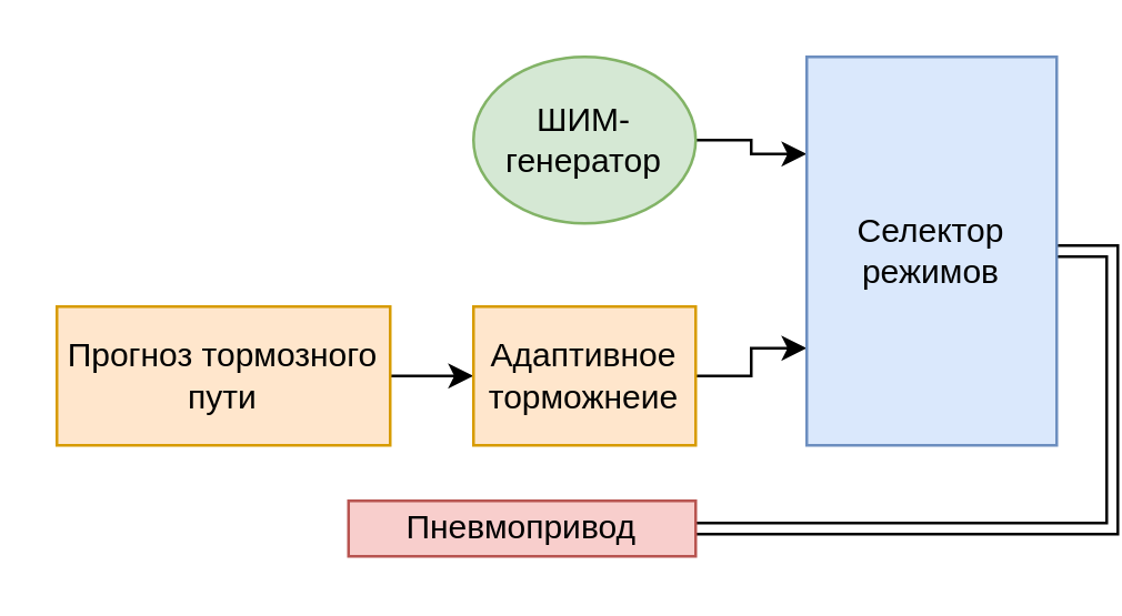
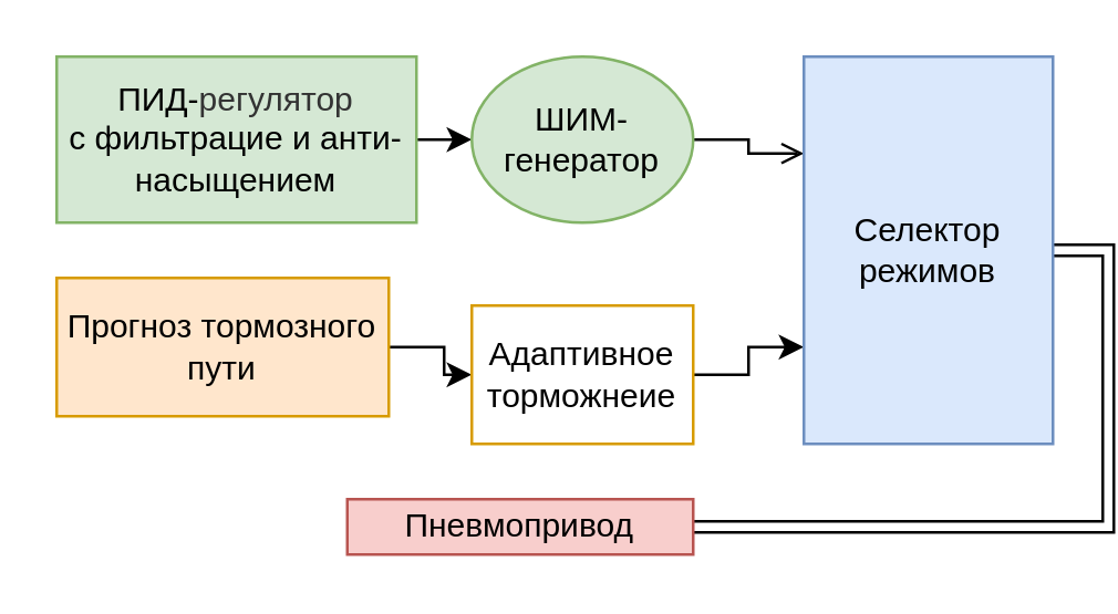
  <mxCell id="0" />
  <mxCell id="1" parent="0" />
- <mxCell id="4" style="edgeStyle=orthogonalEdgeStyle;rounded=0;orthogonalLoop=1;jettySize=auto;html=1;exitX=1;exitY=0.5;exitDx=0;exitDy=0;entryX=0;entryY=0.25;entryDx=0;entryDy=0;" edge="1" parent="1" source="5" target="11"><mxGeometry relative="1" as="geometry" /></mxCell>
+ <mxCell id="2" style="edgeStyle=orthogonalEdgeStyle;rounded=0;orthogonalLoop=1;jettySize=auto;html=1;exitX=1;exitY=0.5;exitDx=0;exitDy=0;entryX=0;entryY=0.5;entryDx=0;entryDy=0;" edge="1" parent="1" source="3" target="5"><mxGeometry relative="1" as="geometry" /></mxCell>
+ <mxCell id="3" value="ПИД-&lt;span style=&quot;background-color: transparent; color: light-dark(rgb(51, 51, 51), rgb(193, 193, 193));&quot;&gt;регулятор&lt;/span&gt;&lt;div&gt;с фильтрацие и анти-насыщением&lt;/div&gt;" style="rounded=0;whiteSpace=wrap;html=1;fillColor=#d5e8d4;strokeColor=#82b366;" vertex="1" parent="1"><mxGeometry x="20" y="20" width="130" height="60" as="geometry" /></mxCell>
+ <mxCell id="4" style="edgeStyle=orthogonalEdgeStyle;rounded=0;orthogonalLoop=1;jettySize=auto;html=1;exitX=1;exitY=0.5;exitDx=0;exitDy=0;entryX=0;entryY=0.25;entryDx=0;entryDy=0;endArrow=open;" edge="1" parent="1" source="5" target="11"><mxGeometry relative="1" as="geometry" /></mxCell>
  <mxCell id="5" value="ШИМ-&lt;div&gt;генератор&lt;/div&gt;" style="ellipse;whiteSpace=wrap;html=1;fillColor=#d5e8d4;strokeColor=#82b366;" vertex="1" parent="1"><mxGeometry x="170" y="20" width="80" height="60" as="geometry" /></mxCell>
  <mxCell id="6" value="" style="edgeStyle=orthogonalEdgeStyle;rounded=0;orthogonalLoop=1;jettySize=auto;html=1;" edge="1" parent="1" source="7" target="9"><mxGeometry relative="1" as="geometry" /></mxCell>
- <mxCell id="7" value="Прогноз тормозного пути" style="rounded=0;whiteSpace=wrap;html=1;fillColor=#ffe6cc;strokeColor=#d79b00;" vertex="1" parent="1"><mxGeometry x="20" y="110" width="120" height="50" as="geometry" /></mxCell>
+ <mxCell id="7" value="Прогноз тормозного пути" style="rounded=0;whiteSpace=wrap;html=1;fillColor=#ffe6cc;strokeColor=#d79b00;" vertex="1" parent="1"><mxGeometry x="20" y="100" width="120" height="50" as="geometry" /></mxCell>
  <mxCell id="8" style="edgeStyle=orthogonalEdgeStyle;rounded=0;orthogonalLoop=1;jettySize=auto;html=1;exitX=1;exitY=0.5;exitDx=0;exitDy=0;entryX=0;entryY=0.75;entryDx=0;entryDy=0;" edge="1" parent="1" source="9" target="11"><mxGeometry relative="1" as="geometry" /></mxCell>
- <mxCell id="9" value="Адаптивное&lt;div&gt;торможнеие&lt;/div&gt;" style="rounded=0;whiteSpace=wrap;html=1;fillColor=#ffe6cc;strokeColor=#d79b00;" vertex="1" parent="1"><mxGeometry x="170" y="110" width="80" height="50" as="geometry" /></mxCell>
+ <mxCell id="9" value="Адаптивное&lt;div&gt;торможнеие&lt;/div&gt;" style="rounded=0;whiteSpace=wrap;html=1;fillColor=#ffffff;strokeColor=#d79b00;" vertex="1" parent="1"><mxGeometry x="170" y="110" width="80" height="50" as="geometry" /></mxCell>
  <mxCell id="10" value="" style="edgeStyle=orthogonalEdgeStyle;rounded=0;orthogonalLoop=1;jettySize=auto;html=1;entryX=0.5;entryY=0;entryDx=0;entryDy=0;exitX=1;exitY=0.5;exitDx=0;exitDy=0;shape=link;" edge="1" parent="1" source="11" target="12"><mxGeometry relative="1" as="geometry" /></mxCell>
  <mxCell id="11" value="Селектор&lt;div&gt;режимов&lt;/div&gt;" style="rounded=0;whiteSpace=wrap;html=1;fillColor=#dae8fc;strokeColor=#6c8ebf;" vertex="1" parent="1"><mxGeometry x="290" y="20" width="90" height="140" as="geometry" /></mxCell>
  <mxCell id="12" value="Пневмопривод" style="rounded=0;whiteSpace=wrap;html=1;fillColor=#f8cecc;strokeColor=#b85450;direction=south;" vertex="1" parent="1"><mxGeometry x="125" y="180" width="125" height="20" as="geometry" /></mxCell>
